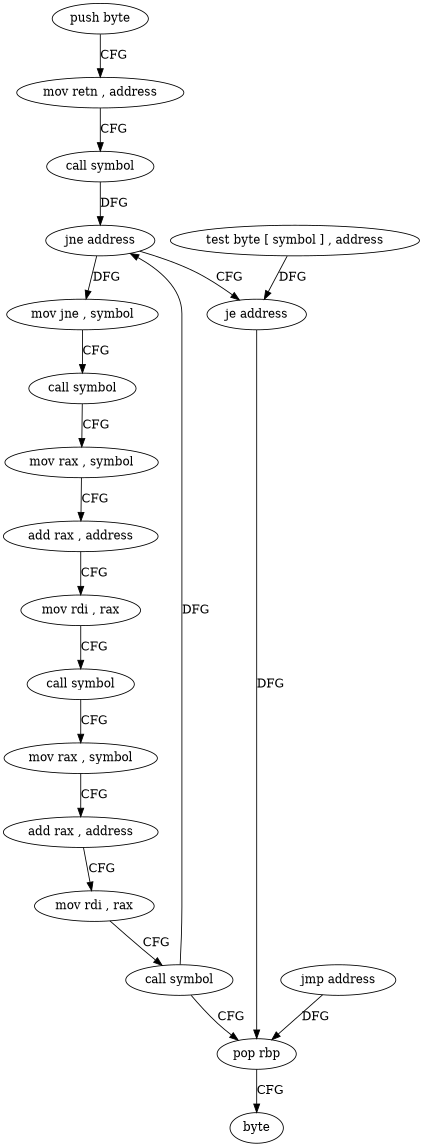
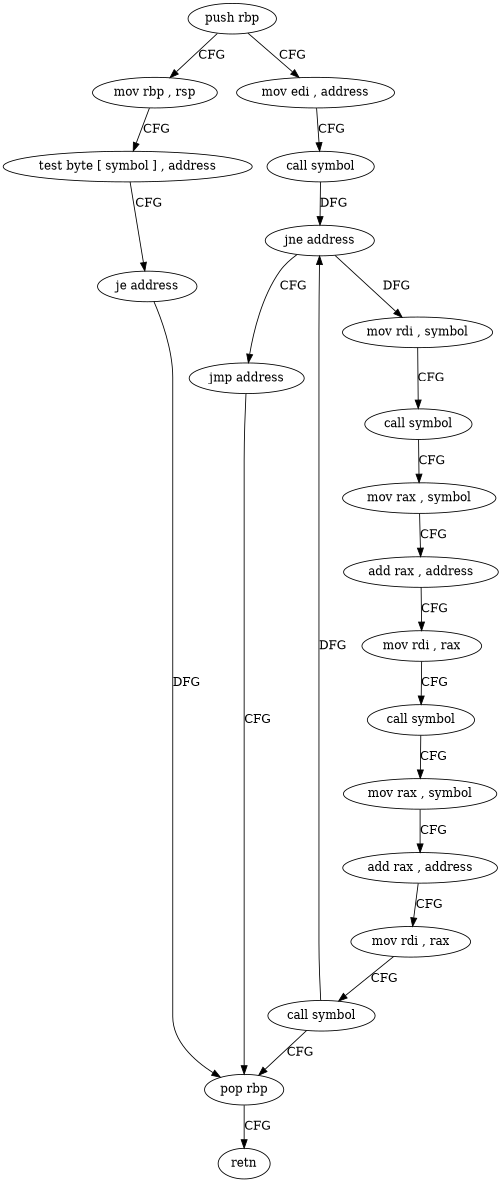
  digraph {
-   n1 [label="push byte"]
-   n3 [label="mov retn , address"]
+   n1 [label="push rbp"]
+   n2 [label="mov rbp , rsp"]
+   n3 [label="mov edi , address"]
    n4 [label="test byte [ symbol ] , address"]
    n5 [label="je address"]
    n6 [label="pop rbp"]
-   n7 [label=byte]
+   n7 [label=retn]
    n8 [label="call symbol"]
    n9 [label="jne address"]
-   n10 [label="mov jne , symbol"]
+   n10 [label="mov rdi , symbol"]
    n11 [label="jmp address"]
    n12 [label="call symbol"]
    n13 [label="mov rax , symbol"]
    n14 [label="add rax , address"]
    n15 [label="mov rdi , rax"]
    n16 [label="call symbol"]
    n17 [label="mov rax , symbol"]
    n18 [label="add rax , address"]
    n19 [label="mov rdi , rax"]
    n20 [label="call symbol"]
+   n1 -> n2 [label=CFG]
    n1 -> n3 [label=CFG]
+   n2 -> n4 [label=CFG]
    n3 -> n8 [label=CFG]
-   n4 -> n5 [label=DFG]
+   n4 -> n5 [label=CFG]
    n5 -> n6 [label=DFG]
    n6 -> n7 [label=CFG]
    n8 -> n9 [label=DFG]
    n9 -> n10 [label=DFG]
-   n9 -> n5 [label=CFG]
+   n9 -> n11 [label=CFG]
    n10 -> n12 [label=CFG]
-   n11 -> n6 [label=DFG]
+   n11 -> n6 [label=CFG]
    n12 -> n13 [label=CFG]
    n13 -> n14 [label=CFG]
    n14 -> n15 [label=CFG]
    n15 -> n16 [label=CFG]
    n16 -> n17 [label=CFG]
    n17 -> n18 [label=CFG]
    n18 -> n19 [label=CFG]
    n19 -> n20 [label=CFG]
    n20 -> n6 [label=CFG]
    n20 -> n9 [label=DFG]
  }
